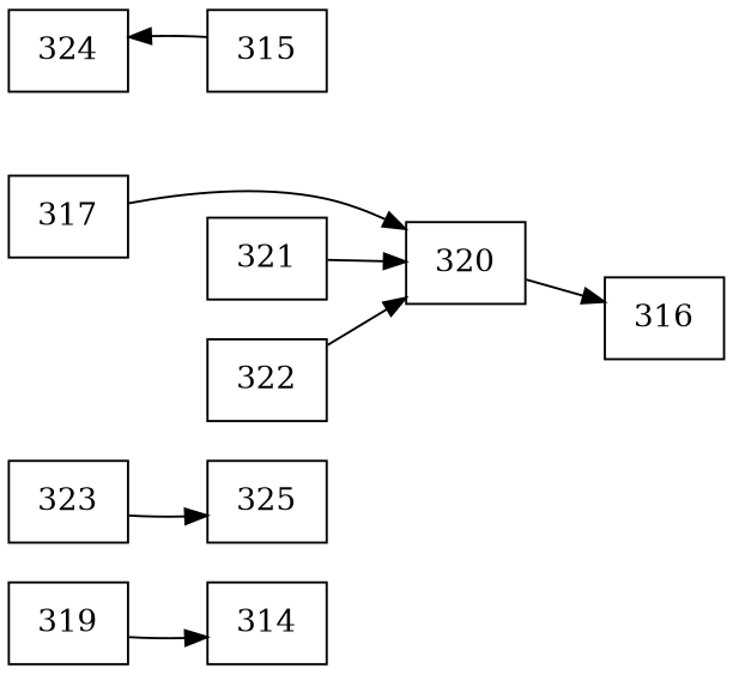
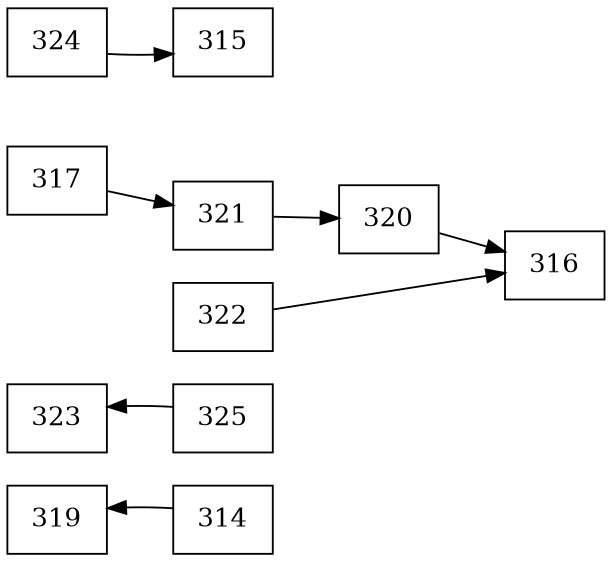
  digraph {
    rankdir=LR
    node [shape=record]
    n1 [label="{319}"]
    n2 [label="{314}"]
    n3 [label="{323}"]
    n4 [label="{325}"]
    n5 [label="{322}"]
    n6 [label="{320}"]
    n7 [label="{316}"]
    n8 [label="{317}"]
    n9 [label="{321}"]
    n10 [label="{324}"]
    n11 [label="{315}"]
-   n1 -> n2
-   n3 -> n4
-   n5 -> n6
+   n2 -> n1
+   n4 -> n3
+   n5 -> n7
    n6 -> n7
-   n8 -> n6
+   n8 -> n9
    n9 -> n6
-   n11 -> n10
+   n10 -> n11
  }
